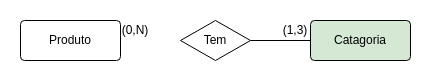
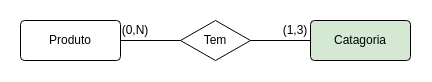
  <mxCell id="0" />
  <mxCell id="1" parent="0" />
+ <mxCell id="2" style="edgeStyle=none;html=1;exitX=1;exitY=0.5;exitDx=0;exitDy=0;entryX=0;entryY=0.5;entryDx=0;entryDy=0;endArrow=none;endFill=0;" parent="1" source="3" target="6" edge="1"><mxGeometry relative="1" as="geometry" /></mxCell>
  <mxCell id="3" value="Produto" style="rounded=1;arcSize=10;whiteSpace=wrap;html=1;align=center;" parent="1" vertex="1"><mxGeometry x="20" y="20" width="100" height="40" as="geometry" /></mxCell>
  <mxCell id="4" value="Catagoria" style="rounded=1;arcSize=10;whiteSpace=wrap;html=1;align=center;fillColor=#d5e8d4;" parent="1" vertex="1"><mxGeometry x="310" y="20" width="100" height="40" as="geometry" /></mxCell>
  <mxCell id="5" style="edgeStyle=none;html=1;exitX=1;exitY=0.5;exitDx=0;exitDy=0;entryX=0;entryY=0.5;entryDx=0;entryDy=0;endArrow=none;endFill=0;" parent="1" source="6" target="4" edge="1"><mxGeometry relative="1" as="geometry" /></mxCell>
  <mxCell id="6" value="Tem" style="shape=rhombus;perimeter=rhombusPerimeter;whiteSpace=wrap;html=1;align=center;" parent="1" vertex="1"><mxGeometry x="180" y="20" width="70" height="40" as="geometry" /></mxCell>
  <mxCell id="7" value="(1,3)" style="text;html=1;strokeColor=none;fillColor=none;align=center;verticalAlign=middle;whiteSpace=wrap;rounded=0;" parent="1" vertex="1"><mxGeometry x="280" y="20" width="30" height="20" as="geometry" /></mxCell>
  <mxCell id="8" value="(0,N)" style="text;html=1;strokeColor=none;fillColor=none;align=center;verticalAlign=middle;whiteSpace=wrap;rounded=0;" parent="1" vertex="1"><mxGeometry x="120" y="20" width="30" height="20" as="geometry" /></mxCell>
